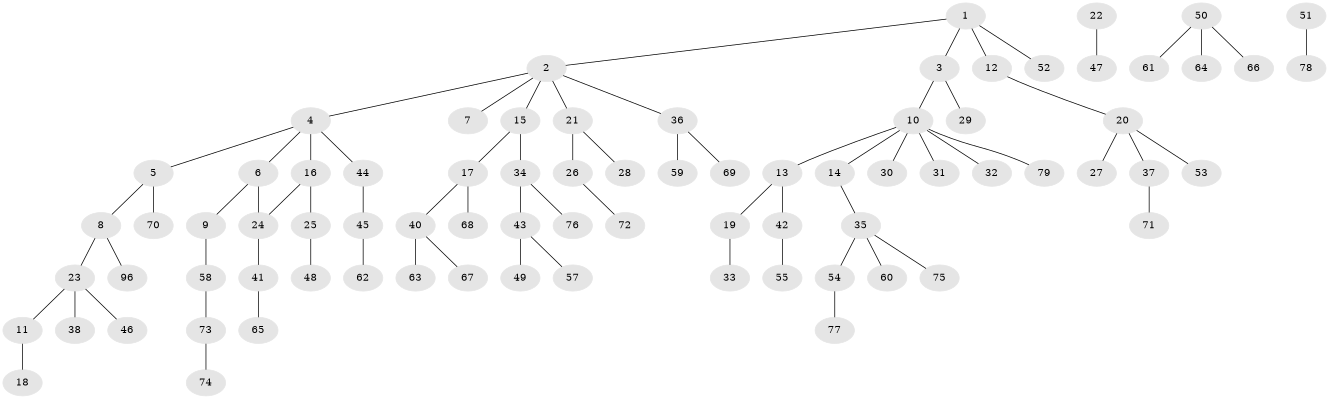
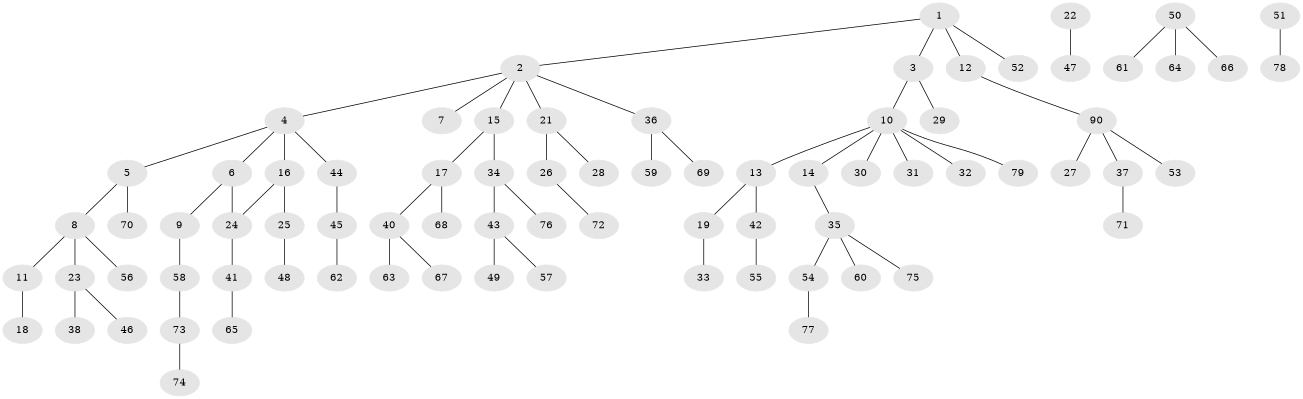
  graph {
    node [color=gray90 style=filled]
    1
    2
    3
    12
    52
    4
    7
    15
    21
    36
    10
    29
-   20
+   20 [label=90]
    5
    6
    16
    44
    17
    34
    26
    28
    59
    69
    13
    14
    30
    31
    32
    n29 [label=79]
    8
    70
    9
    24
    25
    45
    11
    23
-   56 [label=96]
+   56
    58
    22
    47
    18
    38
    46
    73
    19
    42
    35
    27
    37
    53
    33
    55
    54
    60
    75
    40
    68
    43
    76
    41
    48
    63
    67
    71
    50
    61
    64
    66
    72
    65
    49
    57
    77
    51
    78
    62
    74
    1 -- 2
    1 -- 3
    1 -- 12
    1 -- 52
    2 -- 4
    2 -- 7
    2 -- 15
    2 -- 21
    2 -- 36
    3 -- 10
    3 -- 29
    12 -- 20
    4 -- 5
    4 -- 6
    4 -- 16
    4 -- 44
    15 -- 17
    15 -- 34
    21 -- 26
    21 -- 28
    36 -- 59
    36 -- 69
    10 -- 13
    10 -- 14
    10 -- 30
    10 -- 31
    10 -- 32
    10 -- n29
    20 -- 27
    20 -- 37
    20 -- 53
    5 -- 8
    5 -- 70
    6 -- 9
    6 -- 24
    16 -- 24
    16 -- 25
    44 -- 45
    17 -- 40
    17 -- 68
    34 -- 43
    34 -- 76
    26 -- 72
    13 -- 19
    13 -- 42
    14 -- 35
-   23 -- 11
+   8 -- 11
    8 -- 23
    8 -- 56
    9 -- 58
    24 -- 41
    25 -- 48
    45 -- 62
    11 -- 18
    23 -- 38
    23 -- 46
    58 -- 73
    22 -- 47
    73 -- 74
    19 -- 33
    42 -- 55
    35 -- 54
    35 -- 60
    35 -- 75
    37 -- 71
    54 -- 77
    40 -- 63
    40 -- 67
    43 -- 49
    43 -- 57
    41 -- 65
    50 -- 61
    50 -- 64
    50 -- 66
    51 -- 78
  }
